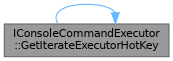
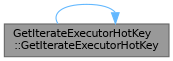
  digraph {
    rankdir=LR
-   n1 [color=gray40 fillcolor=grey60 fontcolor=black fontname=Helvetica fontsize=10 height=0.2 label="IConsoleCommandExecutor\l::GetIterateExecutorHotKey" shape=box style=filled width=0.4]
+   n1 [color=gray40 fillcolor=grey60 fontcolor=black fontname=Helvetica fontsize=10 height=0.2 label="GetIterateExecutorHotKey\l::GetIterateExecutorHotKey" shape=box style=filled width=0.4]
    n1 -> n1 [color=steelblue1 fontname=Helvetica fontsize=10 labelfontname=Helvetica labelfontsize=10 style=solid]
  }
